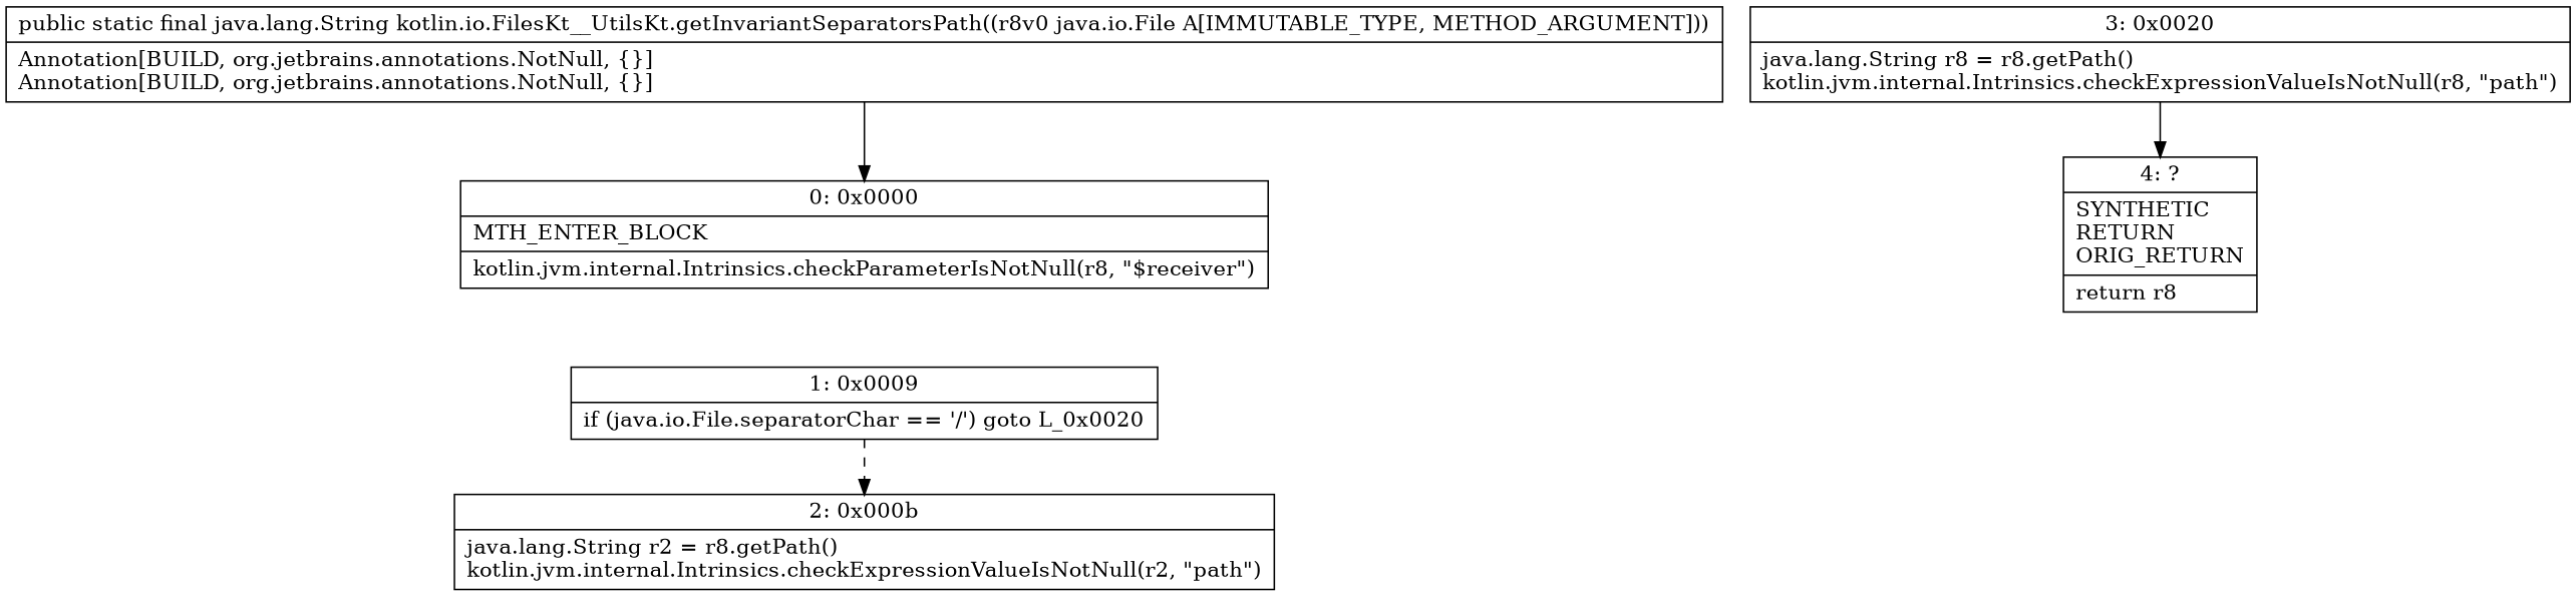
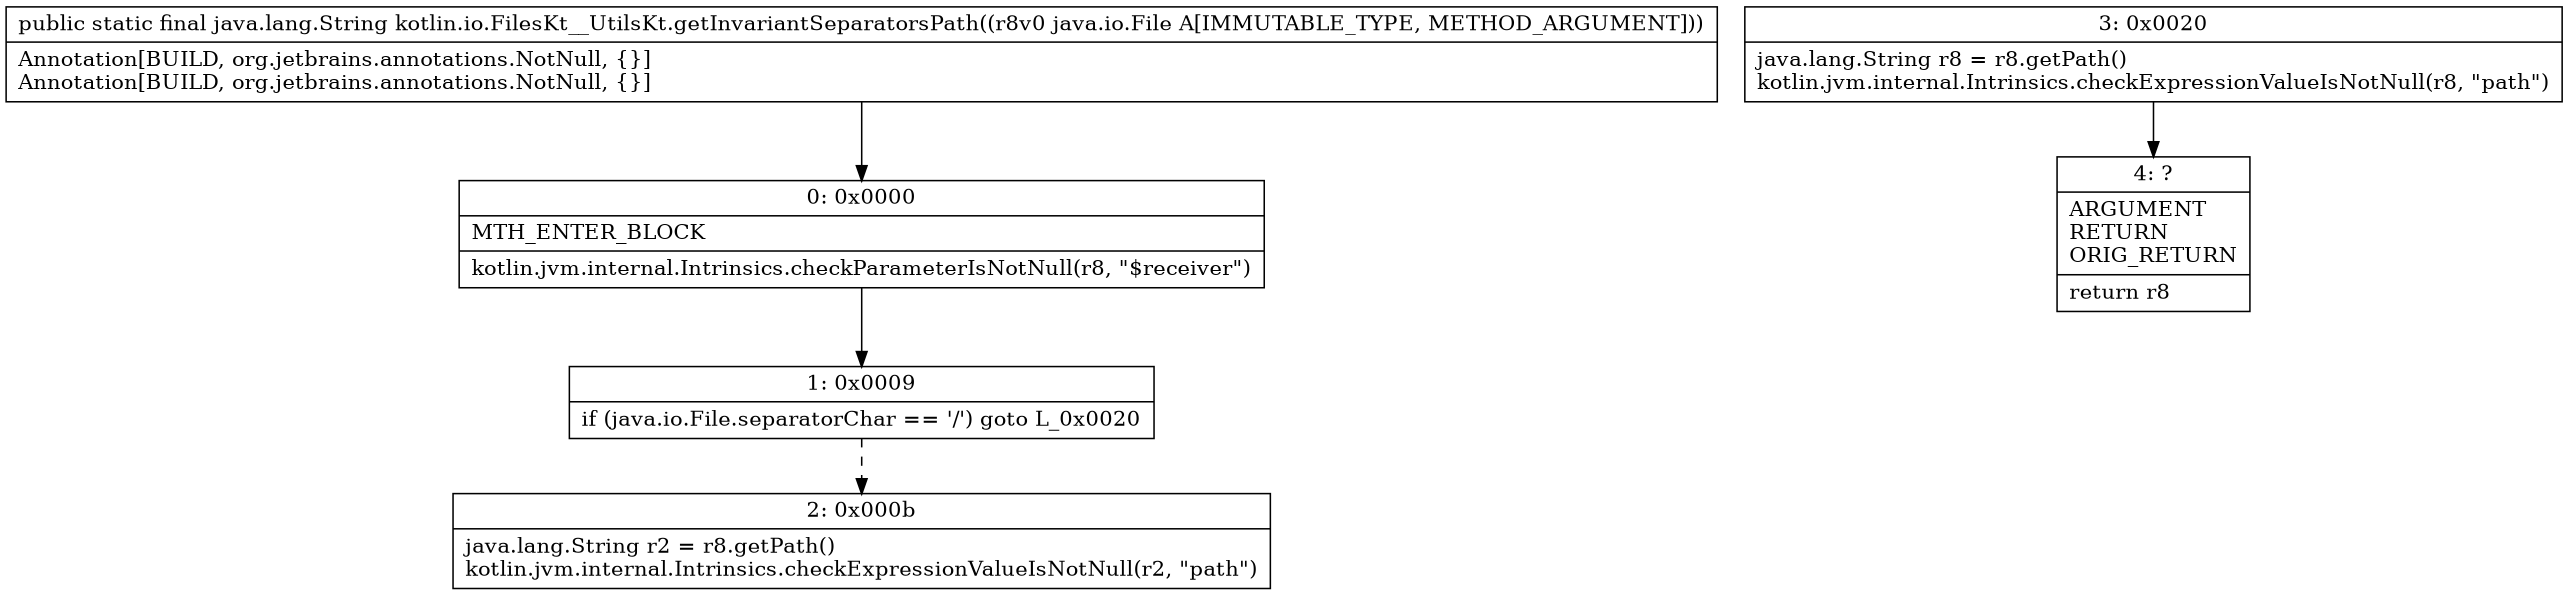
  digraph {
    node [shape=record]
    n1 [label="{0\:\ 0x0000|MTH_ENTER_BLOCK\l|kotlin.jvm.internal.Intrinsics.checkParameterIsNotNull(r8, \"$receiver\")\l}"]
    n2 [label="{1\:\ 0x0009|if (java.io.File.separatorChar == '\/') goto L_0x0020\l}"]
    n3 [label="{2\:\ 0x000b|java.lang.String r2 = r8.getPath()\lkotlin.jvm.internal.Intrinsics.checkExpressionValueIsNotNull(r2, \"path\")\l}"]
    n4 [label="{3\:\ 0x0020|java.lang.String r8 = r8.getPath()\lkotlin.jvm.internal.Intrinsics.checkExpressionValueIsNotNull(r8, \"path\")\l}"]
-   n5 [label="{4\:\ ?|SYNTHETIC\lRETURN\lORIG_RETURN\l|return r8\l}"]
+   n5 [label="{4\:\ ?|ARGUMENT\lRETURN\lORIG_RETURN\l|return r8\l}"]
    n6 [label="{public static final java.lang.String kotlin.io.FilesKt__UtilsKt.getInvariantSeparatorsPath((r8v0 java.io.File A[IMMUTABLE_TYPE, METHOD_ARGUMENT]))  | Annotation[BUILD, org.jetbrains.annotations.NotNull, \{\}]\lAnnotation[BUILD, org.jetbrains.annotations.NotNull, \{\}]\l}"]
+   n1 -> n2
    n2 -> n3 [style=dashed]
    n4 -> n5
    n6 -> n1
  }
